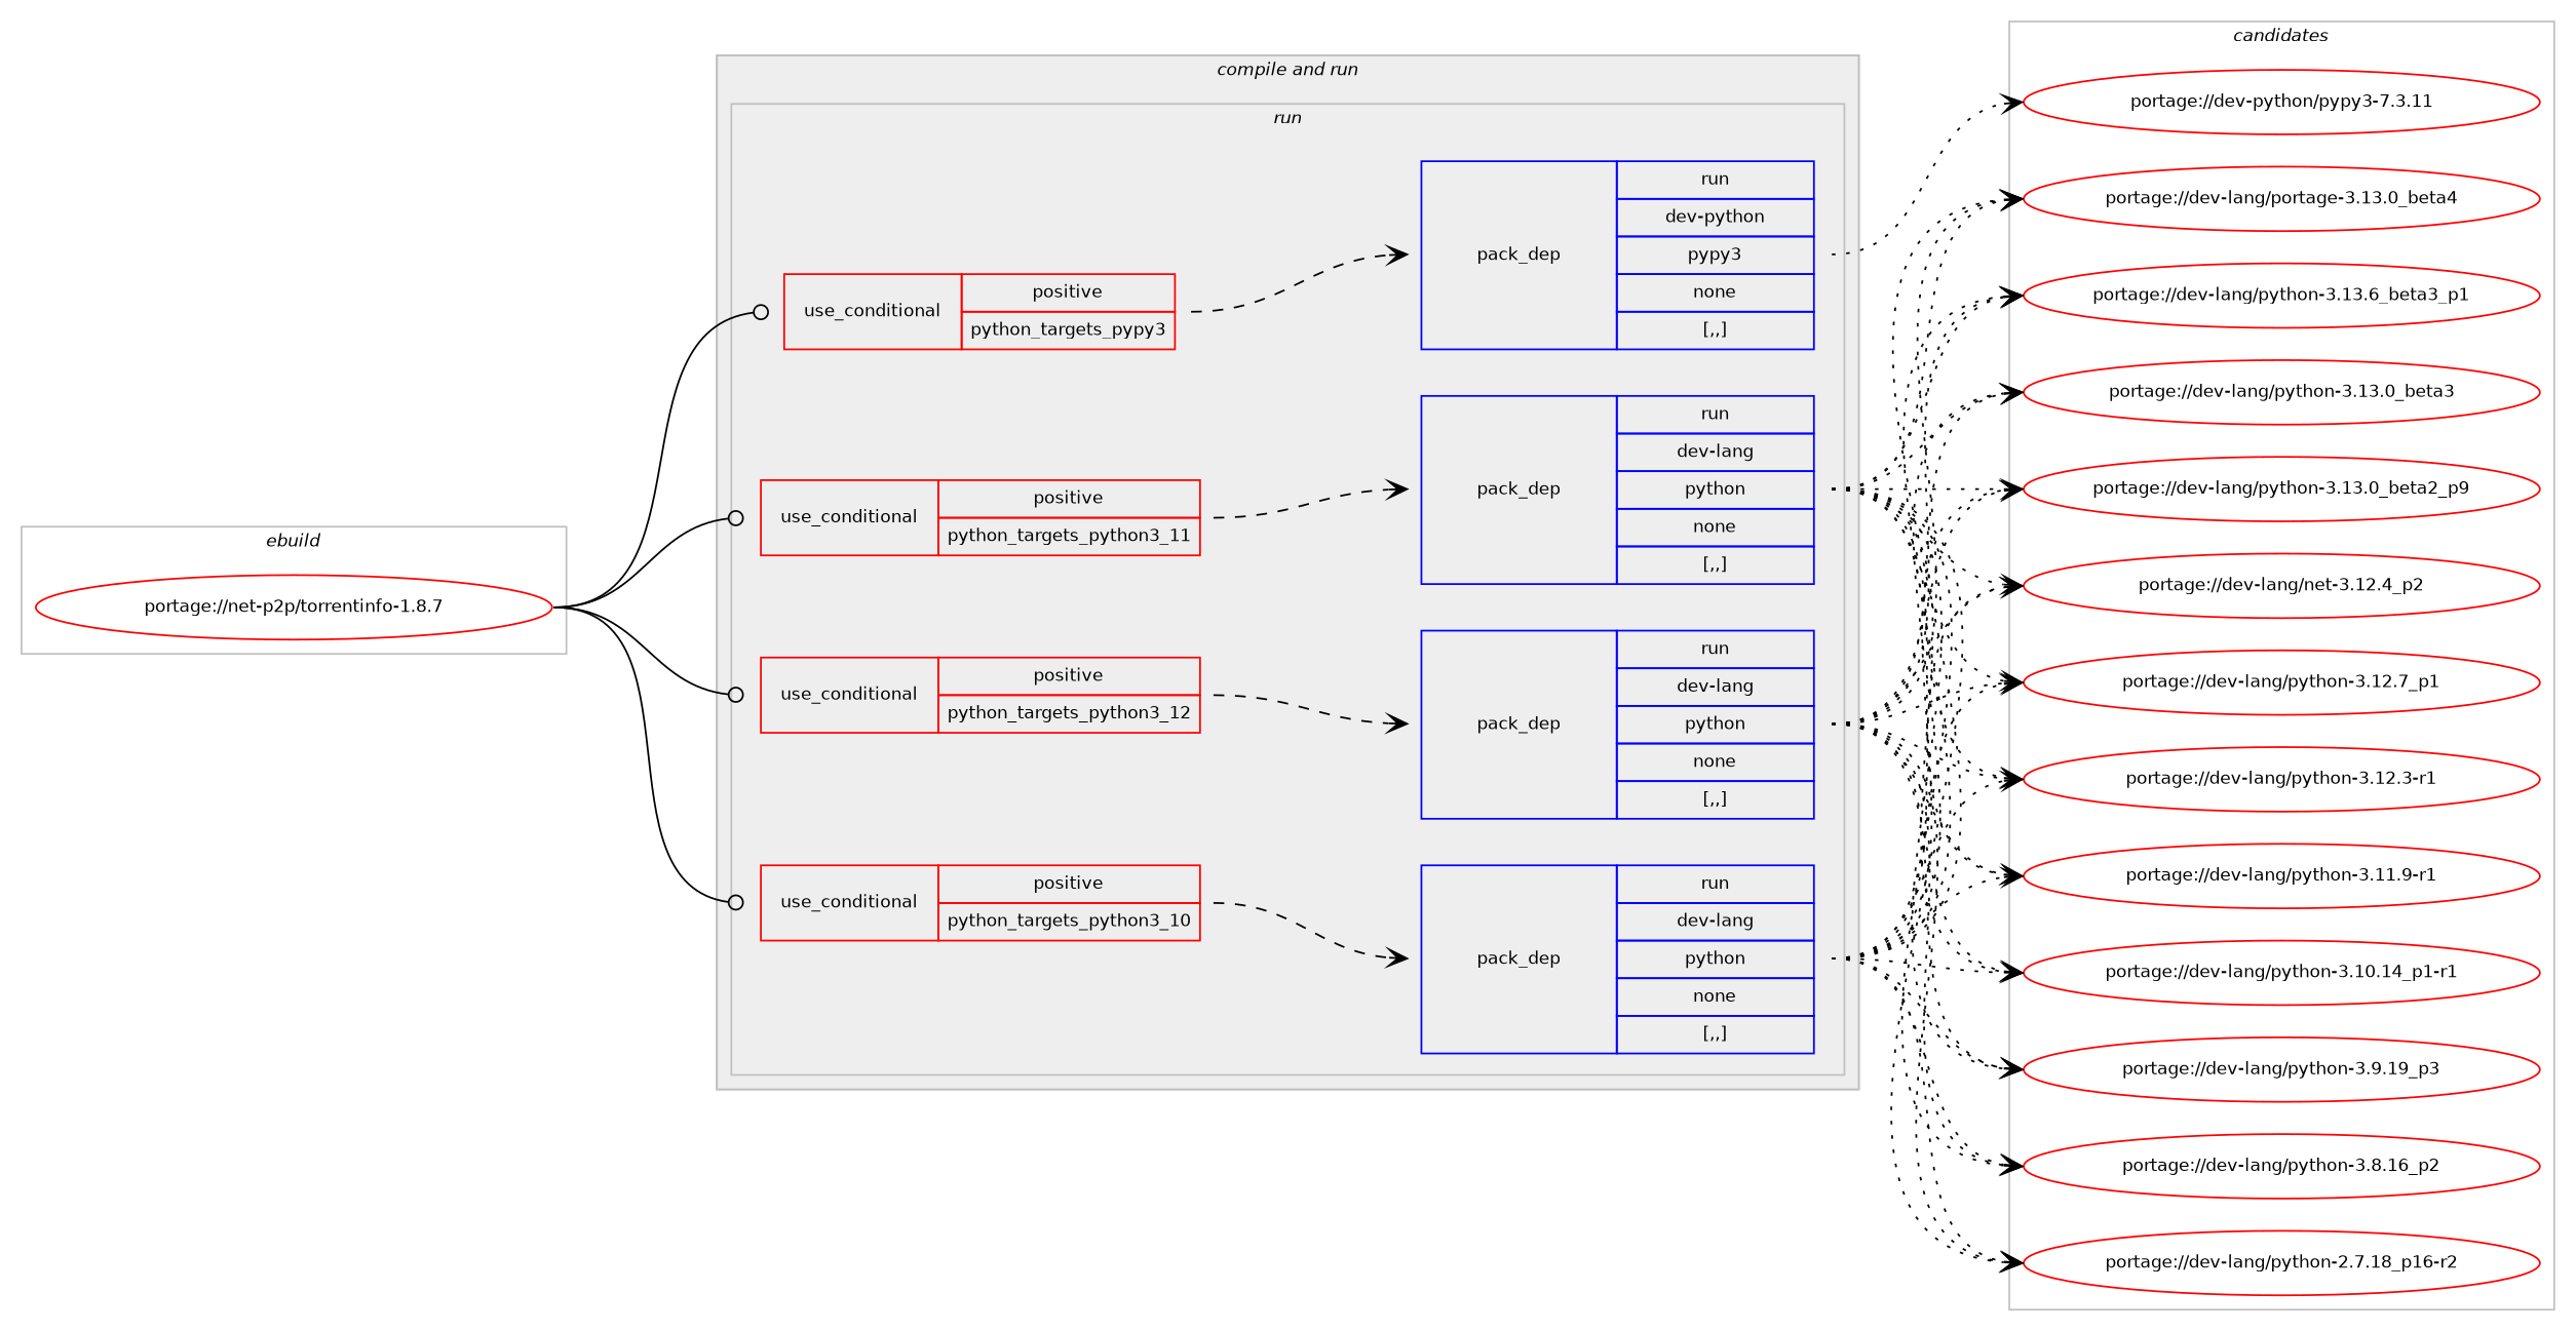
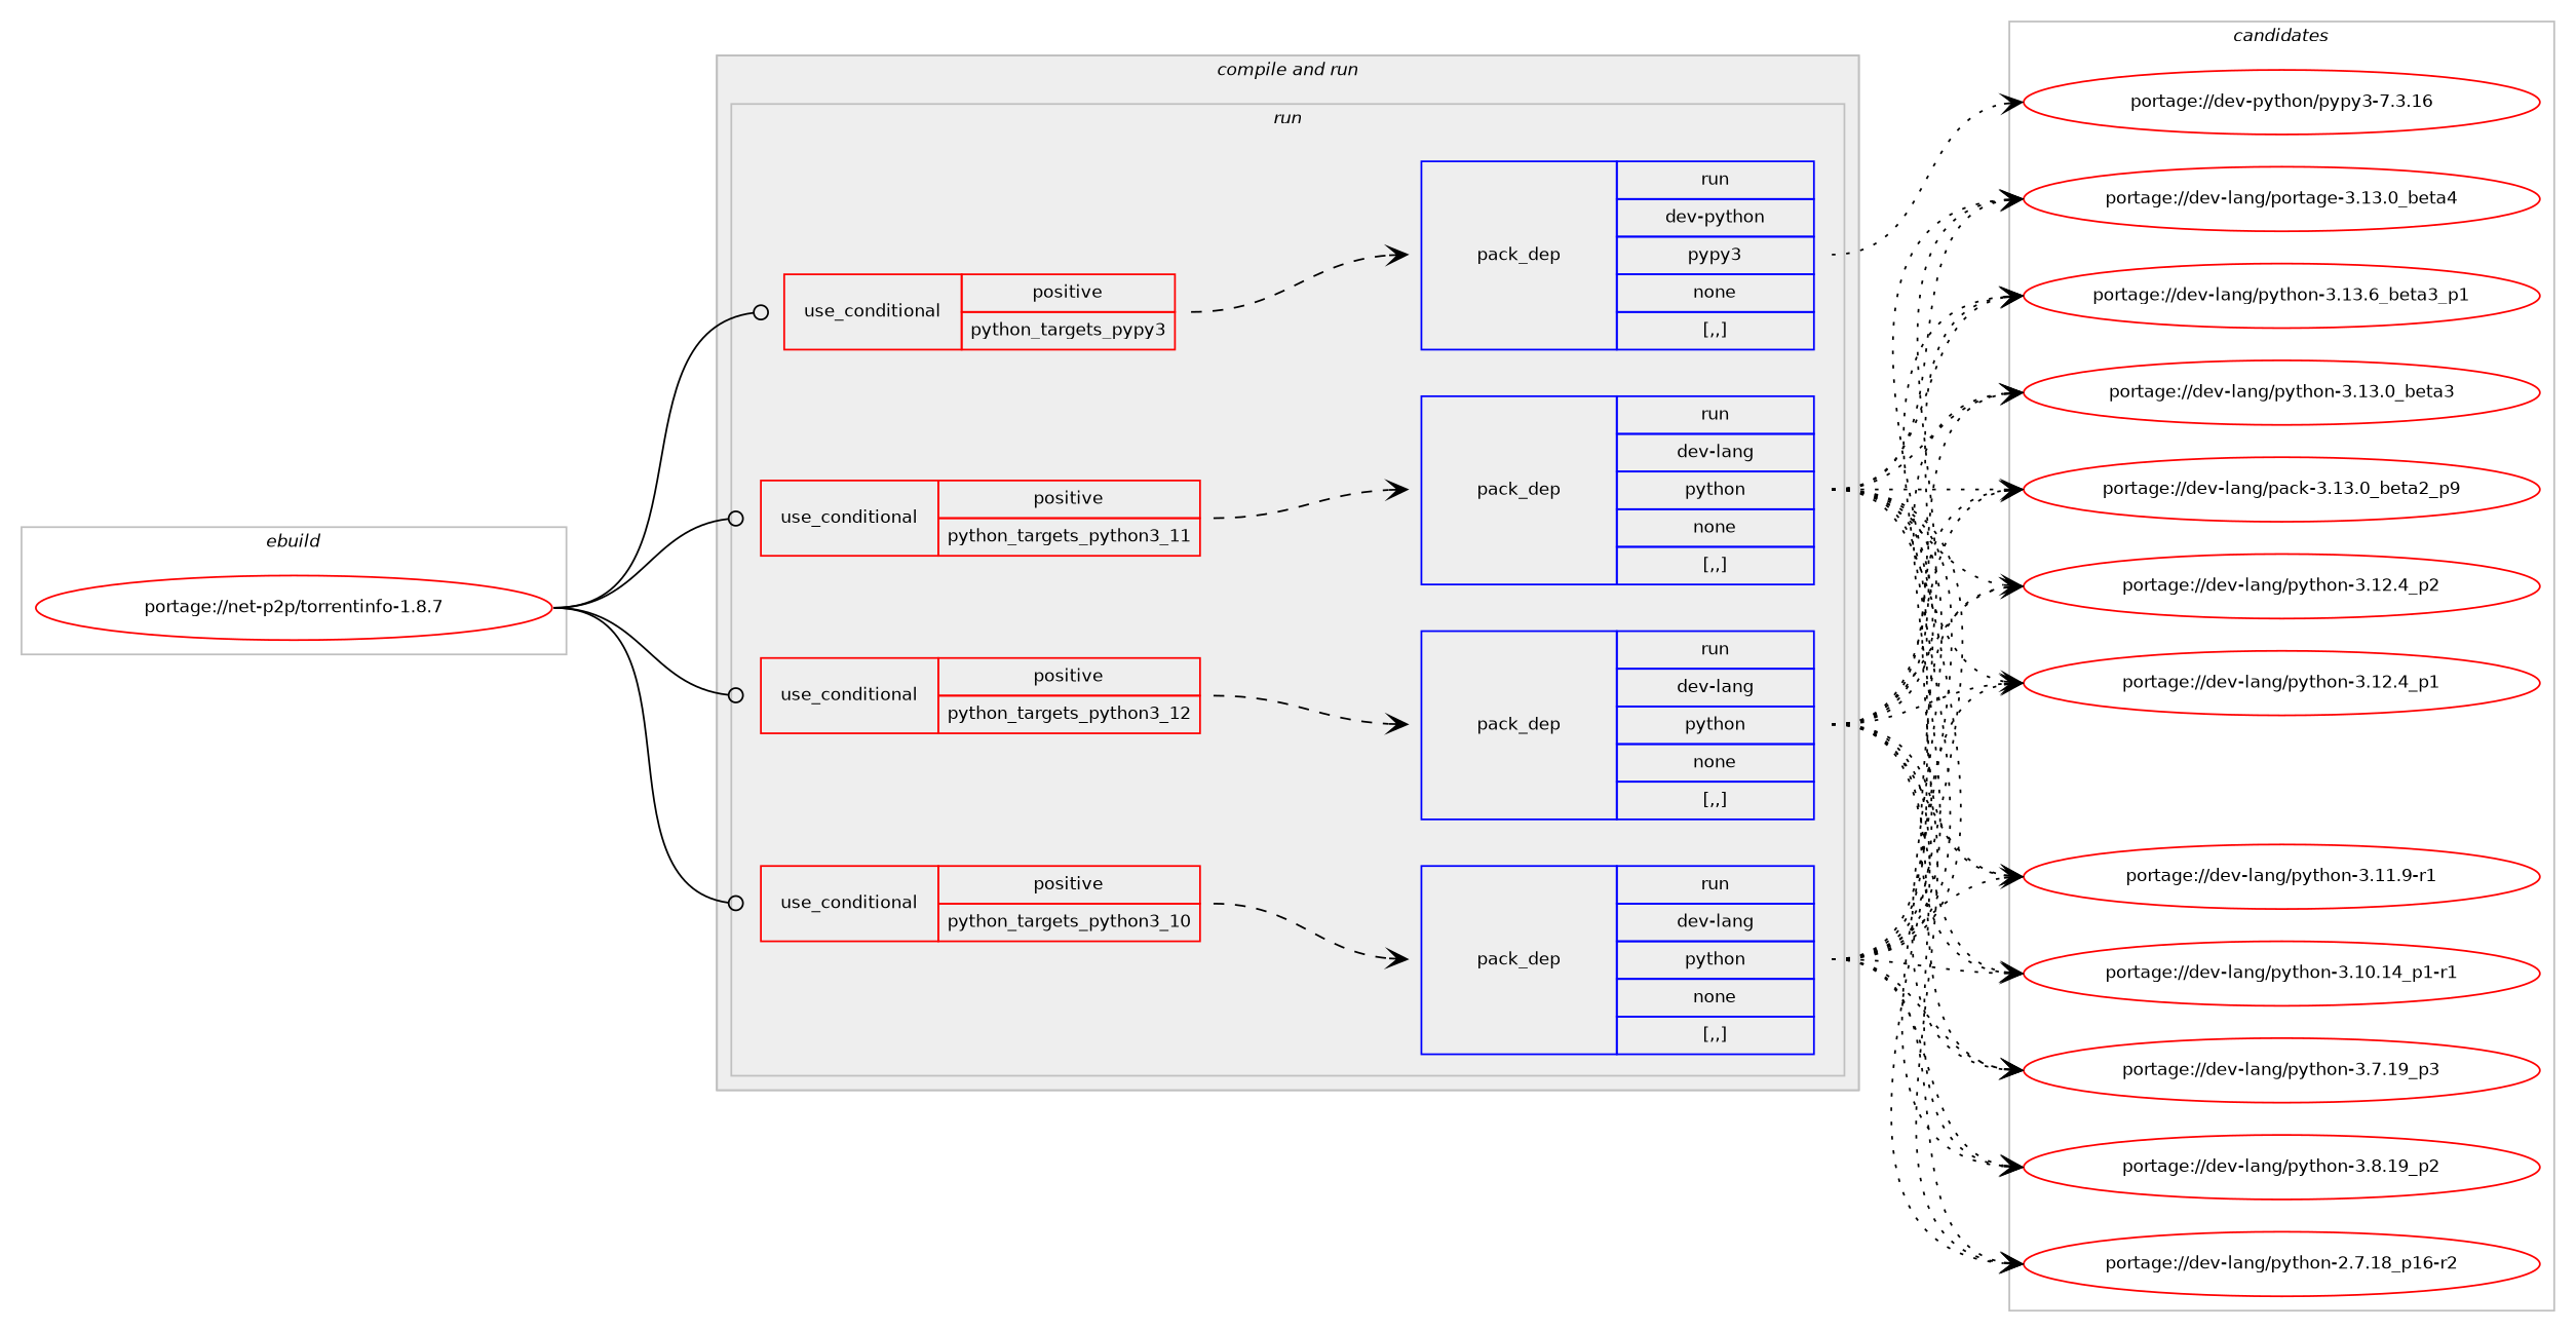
  digraph {
    compound=true
    concentrate=true
    fontname=Helvetica
    fontsize=10
    newrank=true
    rankdir=LR
    ranksep=1.5
    node [color=red fontname=Helvetica fontsize=10]
    edge [arrowhead=vee headport=w style=dotted tailport=e weight=100]
    n1 [label="portage://net-p2p/torrentinfo-1.8.7" width=4]
    n2 [color=blue label=<<TABLE BORDER="0" CELLBORDER="1" CELLSPACING="0" CELLPADDING="4" WIDTH="220"><TR><TD ROWSPAN="6" CELLPADDING="30">pack_dep</TD></TR><TR><TD WIDTH="110">run</TD></TR><TR><TD>dev-python</TD></TR><TR><TD>pypy3</TD></TR><TR><TD>none</TD></TR><TR><TD>[,,]</TD></TR></TABLE>> shape=none]
    n3 [label=<<TABLE BORDER="0" CELLBORDER="1" CELLSPACING="0" CELLPADDING="4"><TR><TD ROWSPAN="3" CELLPADDING="10">use_conditional</TD></TR><TR><TD>positive</TD></TR><TR><TD>python_targets_pypy3</TD></TR></TABLE>> shape=none]
    n4 [color=blue label=<<TABLE BORDER="0" CELLBORDER="1" CELLSPACING="0" CELLPADDING="4" WIDTH="220"><TR><TD ROWSPAN="6" CELLPADDING="30">pack_dep</TD></TR><TR><TD WIDTH="110">run</TD></TR><TR><TD>dev-lang</TD></TR><TR><TD>python</TD></TR><TR><TD>none</TD></TR><TR><TD>[,,]</TD></TR></TABLE>> shape=none]
    n5 [label=<<TABLE BORDER="0" CELLBORDER="1" CELLSPACING="0" CELLPADDING="4"><TR><TD ROWSPAN="3" CELLPADDING="10">use_conditional</TD></TR><TR><TD>positive</TD></TR><TR><TD>python_targets_python3_10</TD></TR></TABLE>> shape=none]
    n6 [color=blue label=<<TABLE BORDER="0" CELLBORDER="1" CELLSPACING="0" CELLPADDING="4" WIDTH="220"><TR><TD ROWSPAN="6" CELLPADDING="30">pack_dep</TD></TR><TR><TD WIDTH="110">run</TD></TR><TR><TD>dev-lang</TD></TR><TR><TD>python</TD></TR><TR><TD>none</TD></TR><TR><TD>[,,]</TD></TR></TABLE>> shape=none]
    n7 [label=<<TABLE BORDER="0" CELLBORDER="1" CELLSPACING="0" CELLPADDING="4"><TR><TD ROWSPAN="3" CELLPADDING="10">use_conditional</TD></TR><TR><TD>positive</TD></TR><TR><TD>python_targets_python3_11</TD></TR></TABLE>> shape=none]
    n8 [color=blue label=<<TABLE BORDER="0" CELLBORDER="1" CELLSPACING="0" CELLPADDING="4" WIDTH="220"><TR><TD ROWSPAN="6" CELLPADDING="30">pack_dep</TD></TR><TR><TD WIDTH="110">run</TD></TR><TR><TD>dev-lang</TD></TR><TR><TD>python</TD></TR><TR><TD>none</TD></TR><TR><TD>[,,]</TD></TR></TABLE>> shape=none]
    n9 [label=<<TABLE BORDER="0" CELLBORDER="1" CELLSPACING="0" CELLPADDING="4"><TR><TD ROWSPAN="3" CELLPADDING="10">use_conditional</TD></TR><TR><TD>positive</TD></TR><TR><TD>python_targets_python3_12</TD></TR></TABLE>> shape=none]
-   n10 [label="portage://dev-python/pypy3-7.3.11" width=4]
+   n10 [label="portage://dev-python/pypy3-7.3.16" width=4]
    n11 [label="portage://dev-lang/portage-3.13.0_beta4" width=4]
    n12 [label="portage://dev-lang/python-3.13.6_beta3_p1" width=4]
    n13 [label="portage://dev-lang/python-3.13.0_beta3" width=4]
-   n14 [label="portage://dev-lang/python-3.13.0_beta2_p9" width=4]
-   n15 [label="portage://dev-lang/net-3.12.4_p2" width=4]
-   n16 [label="portage://dev-lang/python-3.12.7_p1" width=4]
-   n17 [label="portage://dev-lang/python-3.12.3-r1" width=4]
+   n14 [label="portage://dev-lang/pack-3.13.0_beta2_p9" width=4]
+   n15 [label="portage://dev-lang/python-3.12.4_p2" width=4]
+   n16 [label="portage://dev-lang/python-3.12.4_p1" width=4]
    n18 [label="portage://dev-lang/python-3.11.9-r1" width=4]
    n19 [label="portage://dev-lang/python-3.10.14_p1-r1" width=4]
-   n20 [label="portage://dev-lang/python-3.9.19_p3" width=4]
-   n21 [label="portage://dev-lang/python-3.8.16_p2" width=4]
+   n20 [label="portage://dev-lang/python-3.7.19_p3" width=4]
+   n21 [label="portage://dev-lang/python-3.8.19_p2" width=4]
    n22 [label="portage://dev-lang/python-2.7.18_p16-r2" width=4]
    subgraph cluster_1 {
      color=gray
      label=<<i>ebuild</i>>
      n1
    }
    subgraph cluster_2 {
      color=gray
      label=<<i>dependencies</i>>
      subgraph cluster_3 {
        color=gray
        fillcolor="#eeeeee"
        label=<<i>compile</i>>
        style=filled
      }
      subgraph cluster_4 {
        color=gray
        fillcolor="#eeeeee"
        label=<<i>compile and run</i>>
        style=filled
      }
      subgraph cluster_5 {
        color=gray
        fillcolor="#eeeeee"
        label=<<i>run</i>>
        style=filled
        subgraph sub_6 {
          color=gray
          fillcolor="#eeeeee"
          label=<<i>run</i>>
          style=filled
          n3
          subgraph sub_7 {
            color=gray
            fillcolor="#eeeeee"
            label=<<i>run</i>>
            style=filled
            n2
          }
        }
        subgraph sub_8 {
          color=gray
          fillcolor="#eeeeee"
          label=<<i>run</i>>
          style=filled
          n5
          subgraph sub_9 {
            color=gray
            fillcolor="#eeeeee"
            label=<<i>run</i>>
            style=filled
            n4
          }
        }
        subgraph sub_10 {
          color=gray
          fillcolor="#eeeeee"
          label=<<i>run</i>>
          style=filled
          n7
          subgraph sub_11 {
            color=gray
            fillcolor="#eeeeee"
            label=<<i>run</i>>
            style=filled
            n6
          }
        }
        subgraph sub_12 {
          color=gray
          fillcolor="#eeeeee"
          label=<<i>run</i>>
          style=filled
          n9
          subgraph sub_13 {
            color=gray
            fillcolor="#eeeeee"
            label=<<i>run</i>>
            style=filled
            n8
          }
        }
      }
    }
    subgraph cluster_14 {
      color=gray
      label=<<i>candidates</i>>
      rank=same
      subgraph sub_15 {
        color=black
        label=<<i>candidates</i>>
        nodesep=1
        rank=same
        n10
      }
      subgraph sub_16 {
        color=black
        label=<<i>candidates</i>>
        nodesep=1
        rank=same
        n11
        n12
        n13
        n14
        n15
        n16
-       n17
        n18
        n19
        n20
        n21
        n22
      }
      subgraph sub_17 {
        color=black
        label=<<i>candidates</i>>
        nodesep=1
        rank=same
        n11
        n12
        n13
        n14
        n15
        n16
-       n17
        n18
        n19
        n20
        n21
        n22
      }
      subgraph sub_18 {
        color=black
        label=<<i>candidates</i>>
        nodesep=1
        rank=same
        n11
        n12
        n13
        n14
        n15
        n16
-       n17
        n18
        n19
        n20
        n21
        n22
      }
    }
    n1 -> n3 [arrowhead=odot style=solid weight=20]
    n1 -> n5 [arrowhead=odot style=solid weight=20]
    n1 -> n7 [arrowhead=odot style=solid weight=20]
    n1 -> n9 [arrowhead=odot style=solid weight=20]
    n2 -> n10
    n3 -> n2 [style=dashed weight=20]
    n4 -> n11
    n4 -> n12
    n4 -> n13
    n4 -> n14
    n4 -> n15
    n4 -> n16
-   n4 -> n17
    n4 -> n18
    n4 -> n19
    n4 -> n20
    n4 -> n21
    n4 -> n22
    n5 -> n4 [style=dashed weight=20]
    n6 -> n11
    n6 -> n12
    n6 -> n13
    n6 -> n14
    n6 -> n15
    n6 -> n16
-   n6 -> n17
    n6 -> n18
    n6 -> n19
    n6 -> n20
    n6 -> n21
    n6 -> n22
    n7 -> n6 [style=dashed weight=20]
    n8 -> n11
    n8 -> n12
    n8 -> n13
    n8 -> n14
    n8 -> n15
    n8 -> n16
-   n8 -> n17
    n8 -> n18
    n8 -> n19
    n8 -> n20
    n8 -> n21
    n8 -> n22
    n9 -> n8 [style=dashed weight=20]
  }
